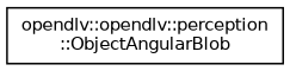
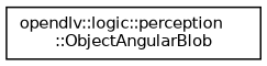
  digraph {
    rankdir=LR
-   n1 [color=black fillcolor=white fontname=Helvetica fontsize=10 height=0.2 label="opendlv::opendlv::perception\l::ObjectAngularBlob" shape=record style=filled width=0.4]
+   n1 [color=black fillcolor=white fontname=Helvetica fontsize=10 height=0.2 label="opendlv::logic::perception\l::ObjectAngularBlob" shape=record style=filled width=0.4]
  }
